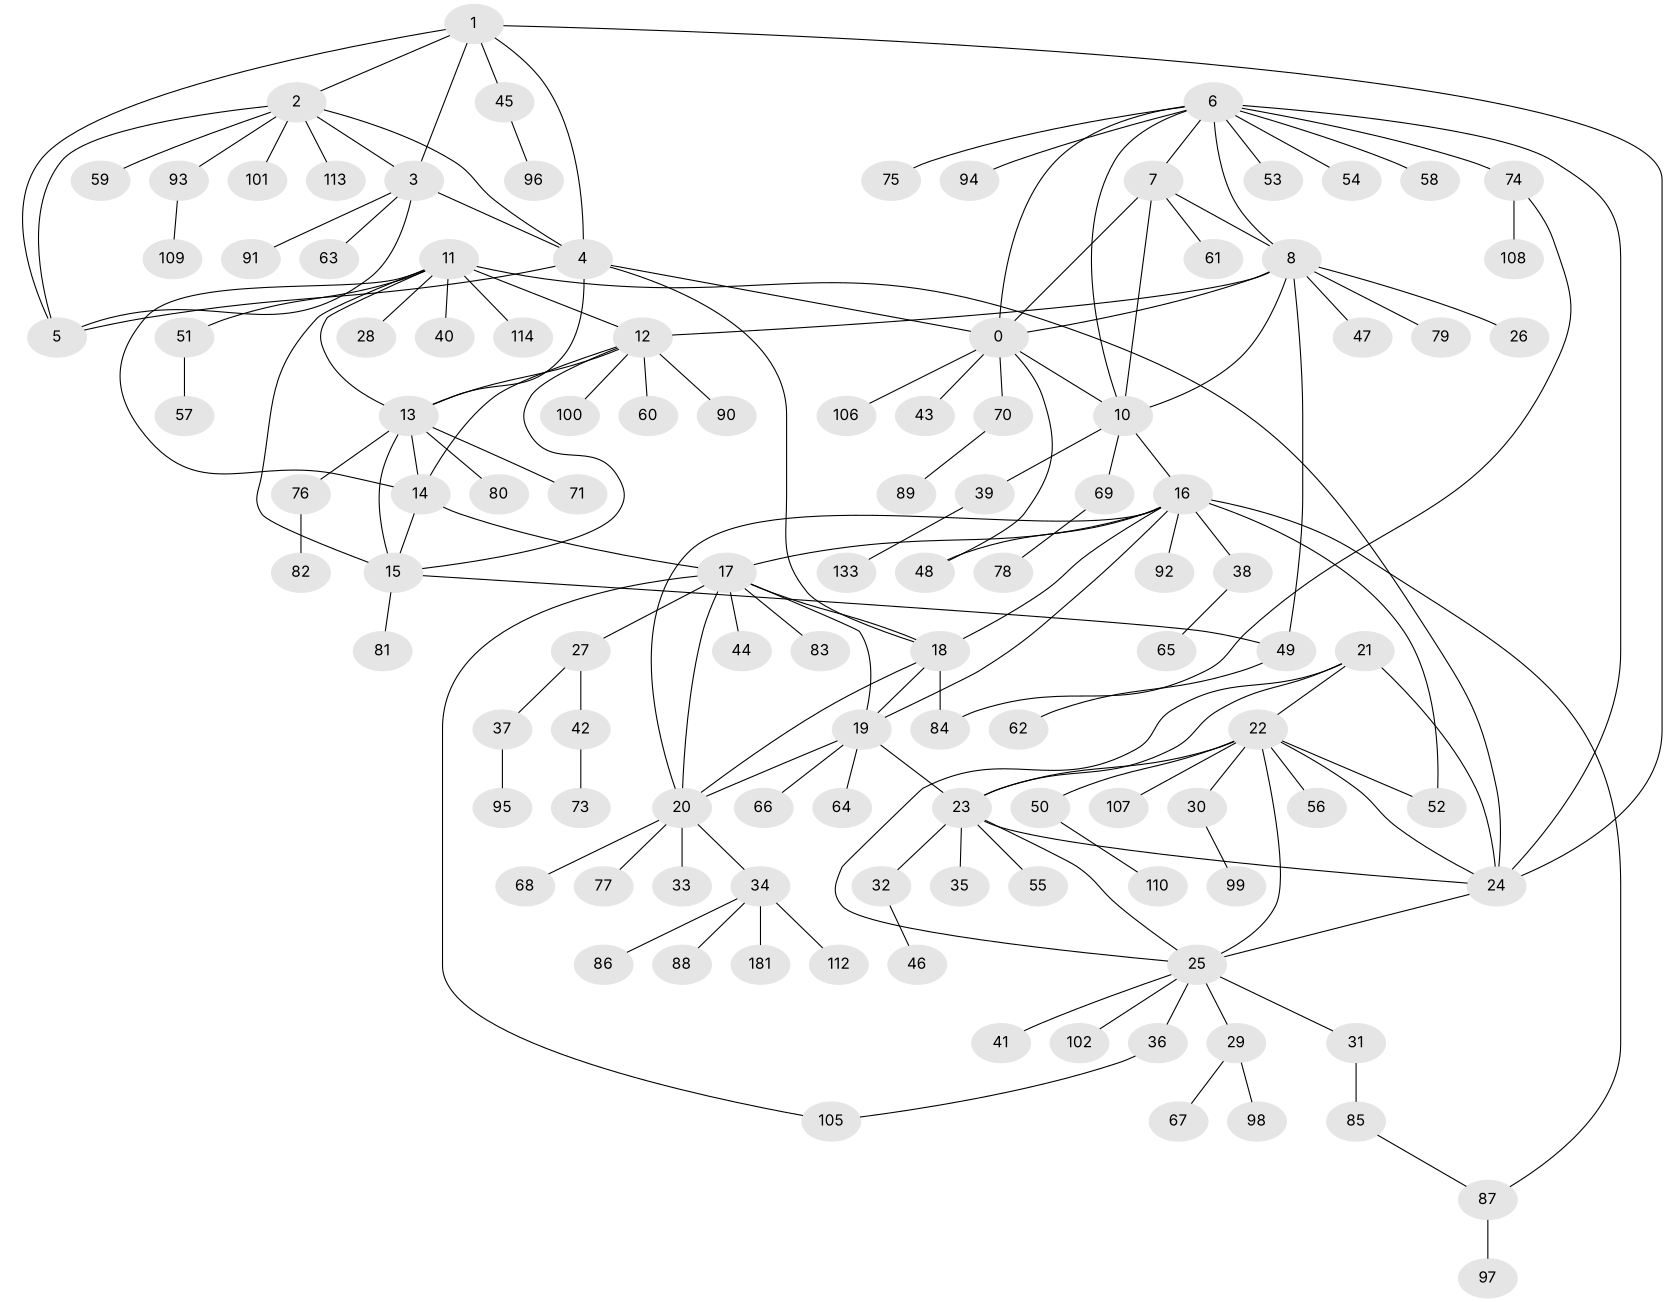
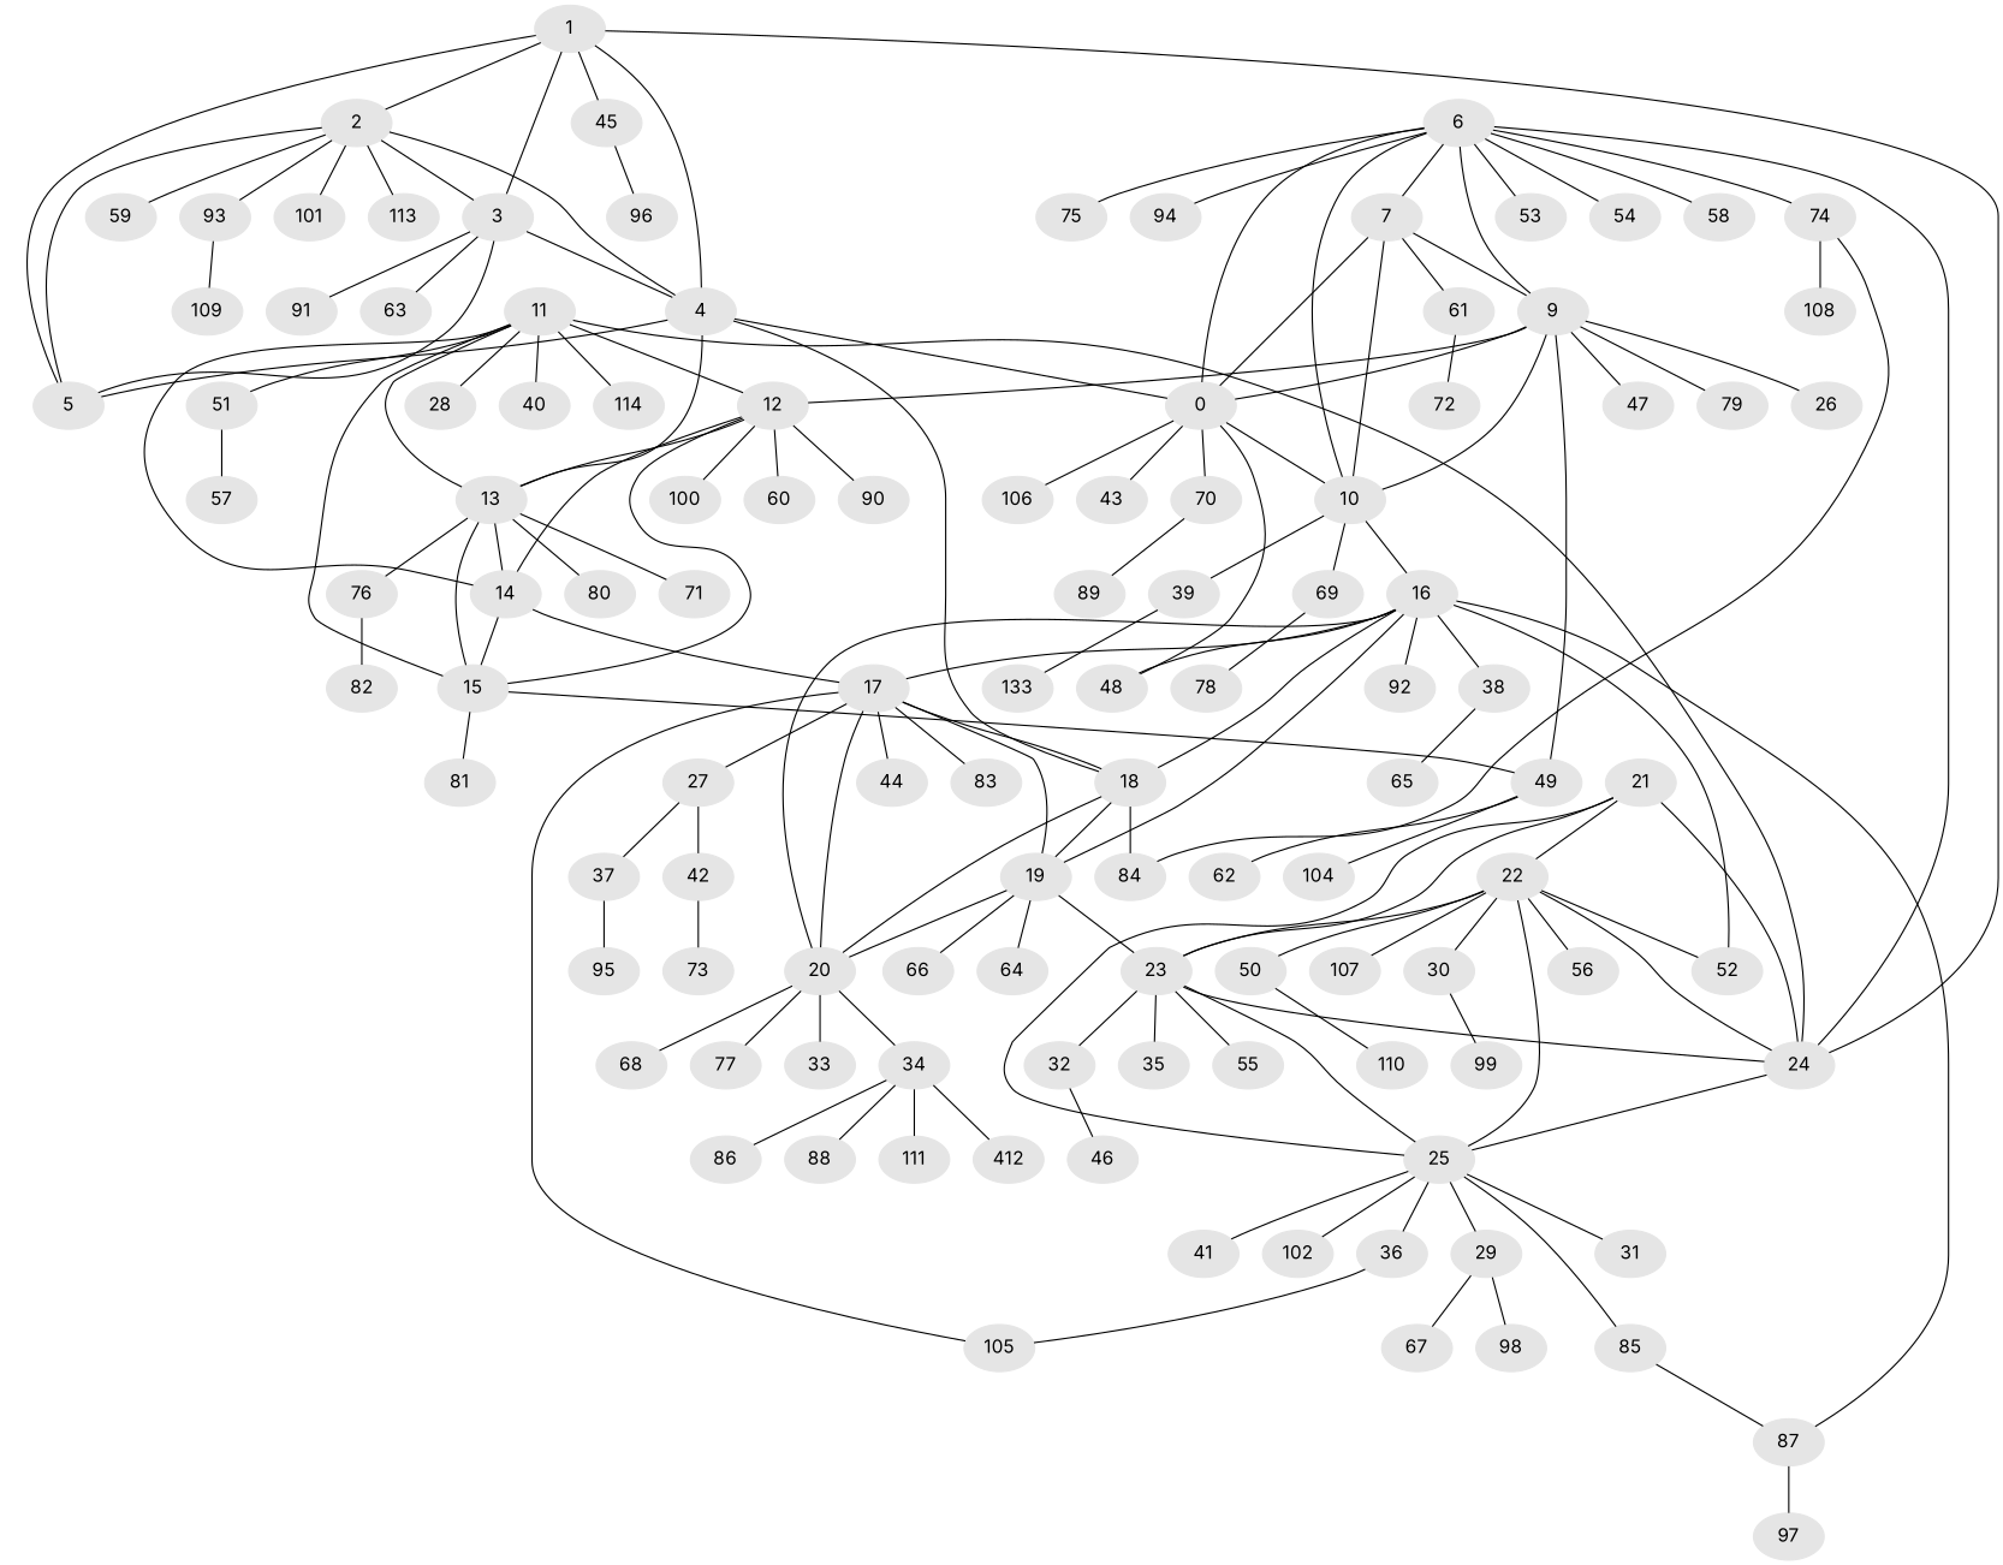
  graph {
    fontname=Inter
    node [color=gray90 fontname=Inter style=filled]
    edge [fontname=Inter]
    1
    2
    3
    4
    5
    24
    45
    59
    93
    101
    113
    63
    91
    n14 [label=0]
    13
    18
    25
    96
    109
    10
    43
    48
    70
    106
    14
    15
    71
    76
    80
    19
    20
    84
    6
    7
-   8
+   8 [label=9]
    53
    54
    58
    74
    75
    94
    61
    12
    26
    47
    49
    79
    16
    39
    69
    108
+   72
    60
    90
    100
    62
+   104
    89
    17
    38
    52
    87
    92
    n64 [label=133]
    78
    11
    28
    40
    51
    114
    81
    57
    82
    27
    44
    83
    105
    23
    64
    66
    33
    34
    68
    77
    65
    97
    37
    42
    32
    35
    55
    86
    88
-   111 [label=181]
-   112
+   111
+   112 [label=412]
    21
    22
    30
    50
    56
    107
    29
    31
    36
    41
    85
    102
    99
    110
    46
    67
    98
    95
    73
    1 -- 2
    1 -- 3
    1 -- 4
    1 -- 5
    1 -- 24
    1 -- 45
    2 -- 3
    2 -- 4
    2 -- 5
    2 -- 59
    2 -- 93
    2 -- 101
    2 -- 113
    3 -- 4
    3 -- 5
    3 -- 63
    3 -- 91
    4 -- 5
    4 -- n14
    4 -- 13
    4 -- 18
    24 -- 25
    45 -- 96
    93 -- 109
    n14 -- 10
    n14 -- 43
    n14 -- 48
    n14 -- 70
    n14 -- 106
    13 -- 14
    13 -- 15
    13 -- 71
    13 -- 76
    13 -- 80
    18 -- 19
    18 -- 20
    18 -- 84
    25 -- 29
    25 -- 31
    25 -- 36
    25 -- 41
-   31 -- 85
+   25 -- 85
    25 -- 102
    10 -- 16
    10 -- 39
    10 -- 69
    70 -- 89
    14 -- 15
    14 -- 17
    15 -- 49
    15 -- 81
    76 -- 82
    19 -- 20
    19 -- 23
    19 -- 64
    19 -- 66
    20 -- 33
    20 -- 34
    20 -- 68
    20 -- 77
    6 -- 24
    6 -- n14
    6 -- 10
    6 -- 7
    6 -- 8
    6 -- 53
    6 -- 54
    6 -- 58
    6 -- 74
    6 -- 75
    6 -- 94
    7 -- n14
    7 -- 10
    7 -- 8
    7 -- 61
    8 -- n14
    8 -- 10
    8 -- 12
    8 -- 26
    8 -- 47
    8 -- 49
    8 -- 79
    74 -- 84
    74 -- 108
+   61 -- 72
    12 -- 13
    12 -- 14
    12 -- 15
    12 -- 60
    12 -- 90
    12 -- 100
    49 -- 62
+   49 -- 104
    16 -- 18
    16 -- 48
    16 -- 19
    16 -- 20
    16 -- 17
    16 -- 38
    16 -- 52
    16 -- 87
    16 -- 92
    39 -- n64
    69 -- 78
    17 -- 18
    17 -- 19
    17 -- 20
    17 -- 27
    17 -- 44
    17 -- 83
    17 -- 105
    38 -- 65
    87 -- 97
    11 -- 24
    11 -- 13
    11 -- 14
    11 -- 15
    11 -- 12
    11 -- 28
    11 -- 40
    11 -- 51
    11 -- 114
    51 -- 57
    27 -- 37
    27 -- 42
    23 -- 24
    23 -- 25
    23 -- 32
    23 -- 35
    23 -- 55
    34 -- 86
    34 -- 88
    34 -- 111
    34 -- 112
    37 -- 95
    42 -- 73
    32 -- 46
    21 -- 24
    21 -- 25
    21 -- 23
    21 -- 22
    22 -- 24
    22 -- 25
    22 -- 52
    22 -- 23
    22 -- 30
    22 -- 50
    22 -- 56
    22 -- 107
    30 -- 99
    50 -- 110
    29 -- 67
    29 -- 98
    36 -- 105
    85 -- 87
  }
